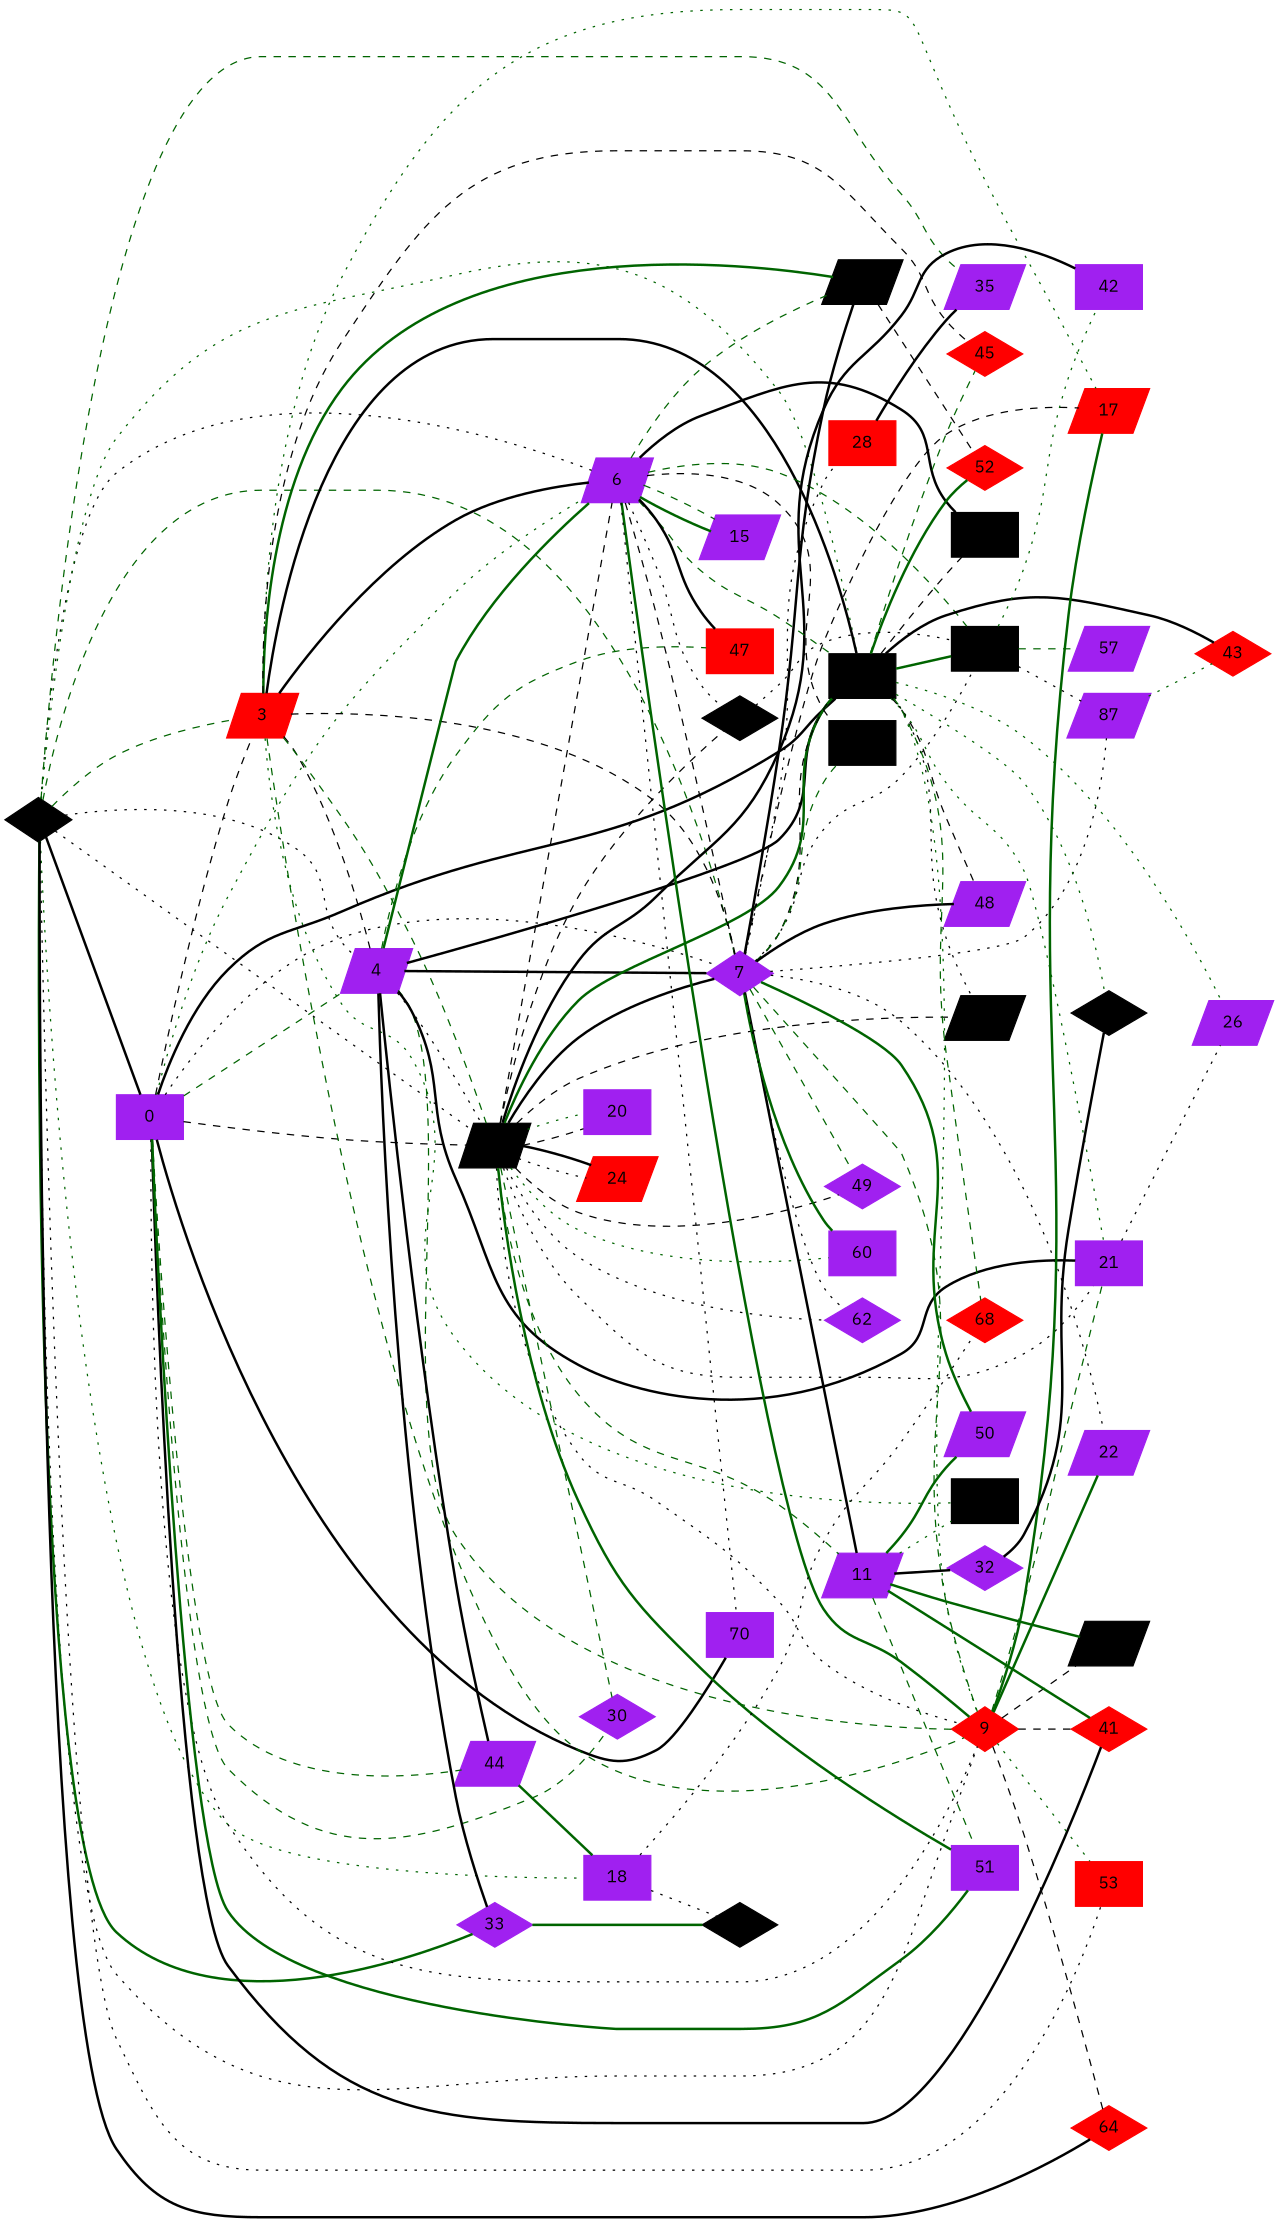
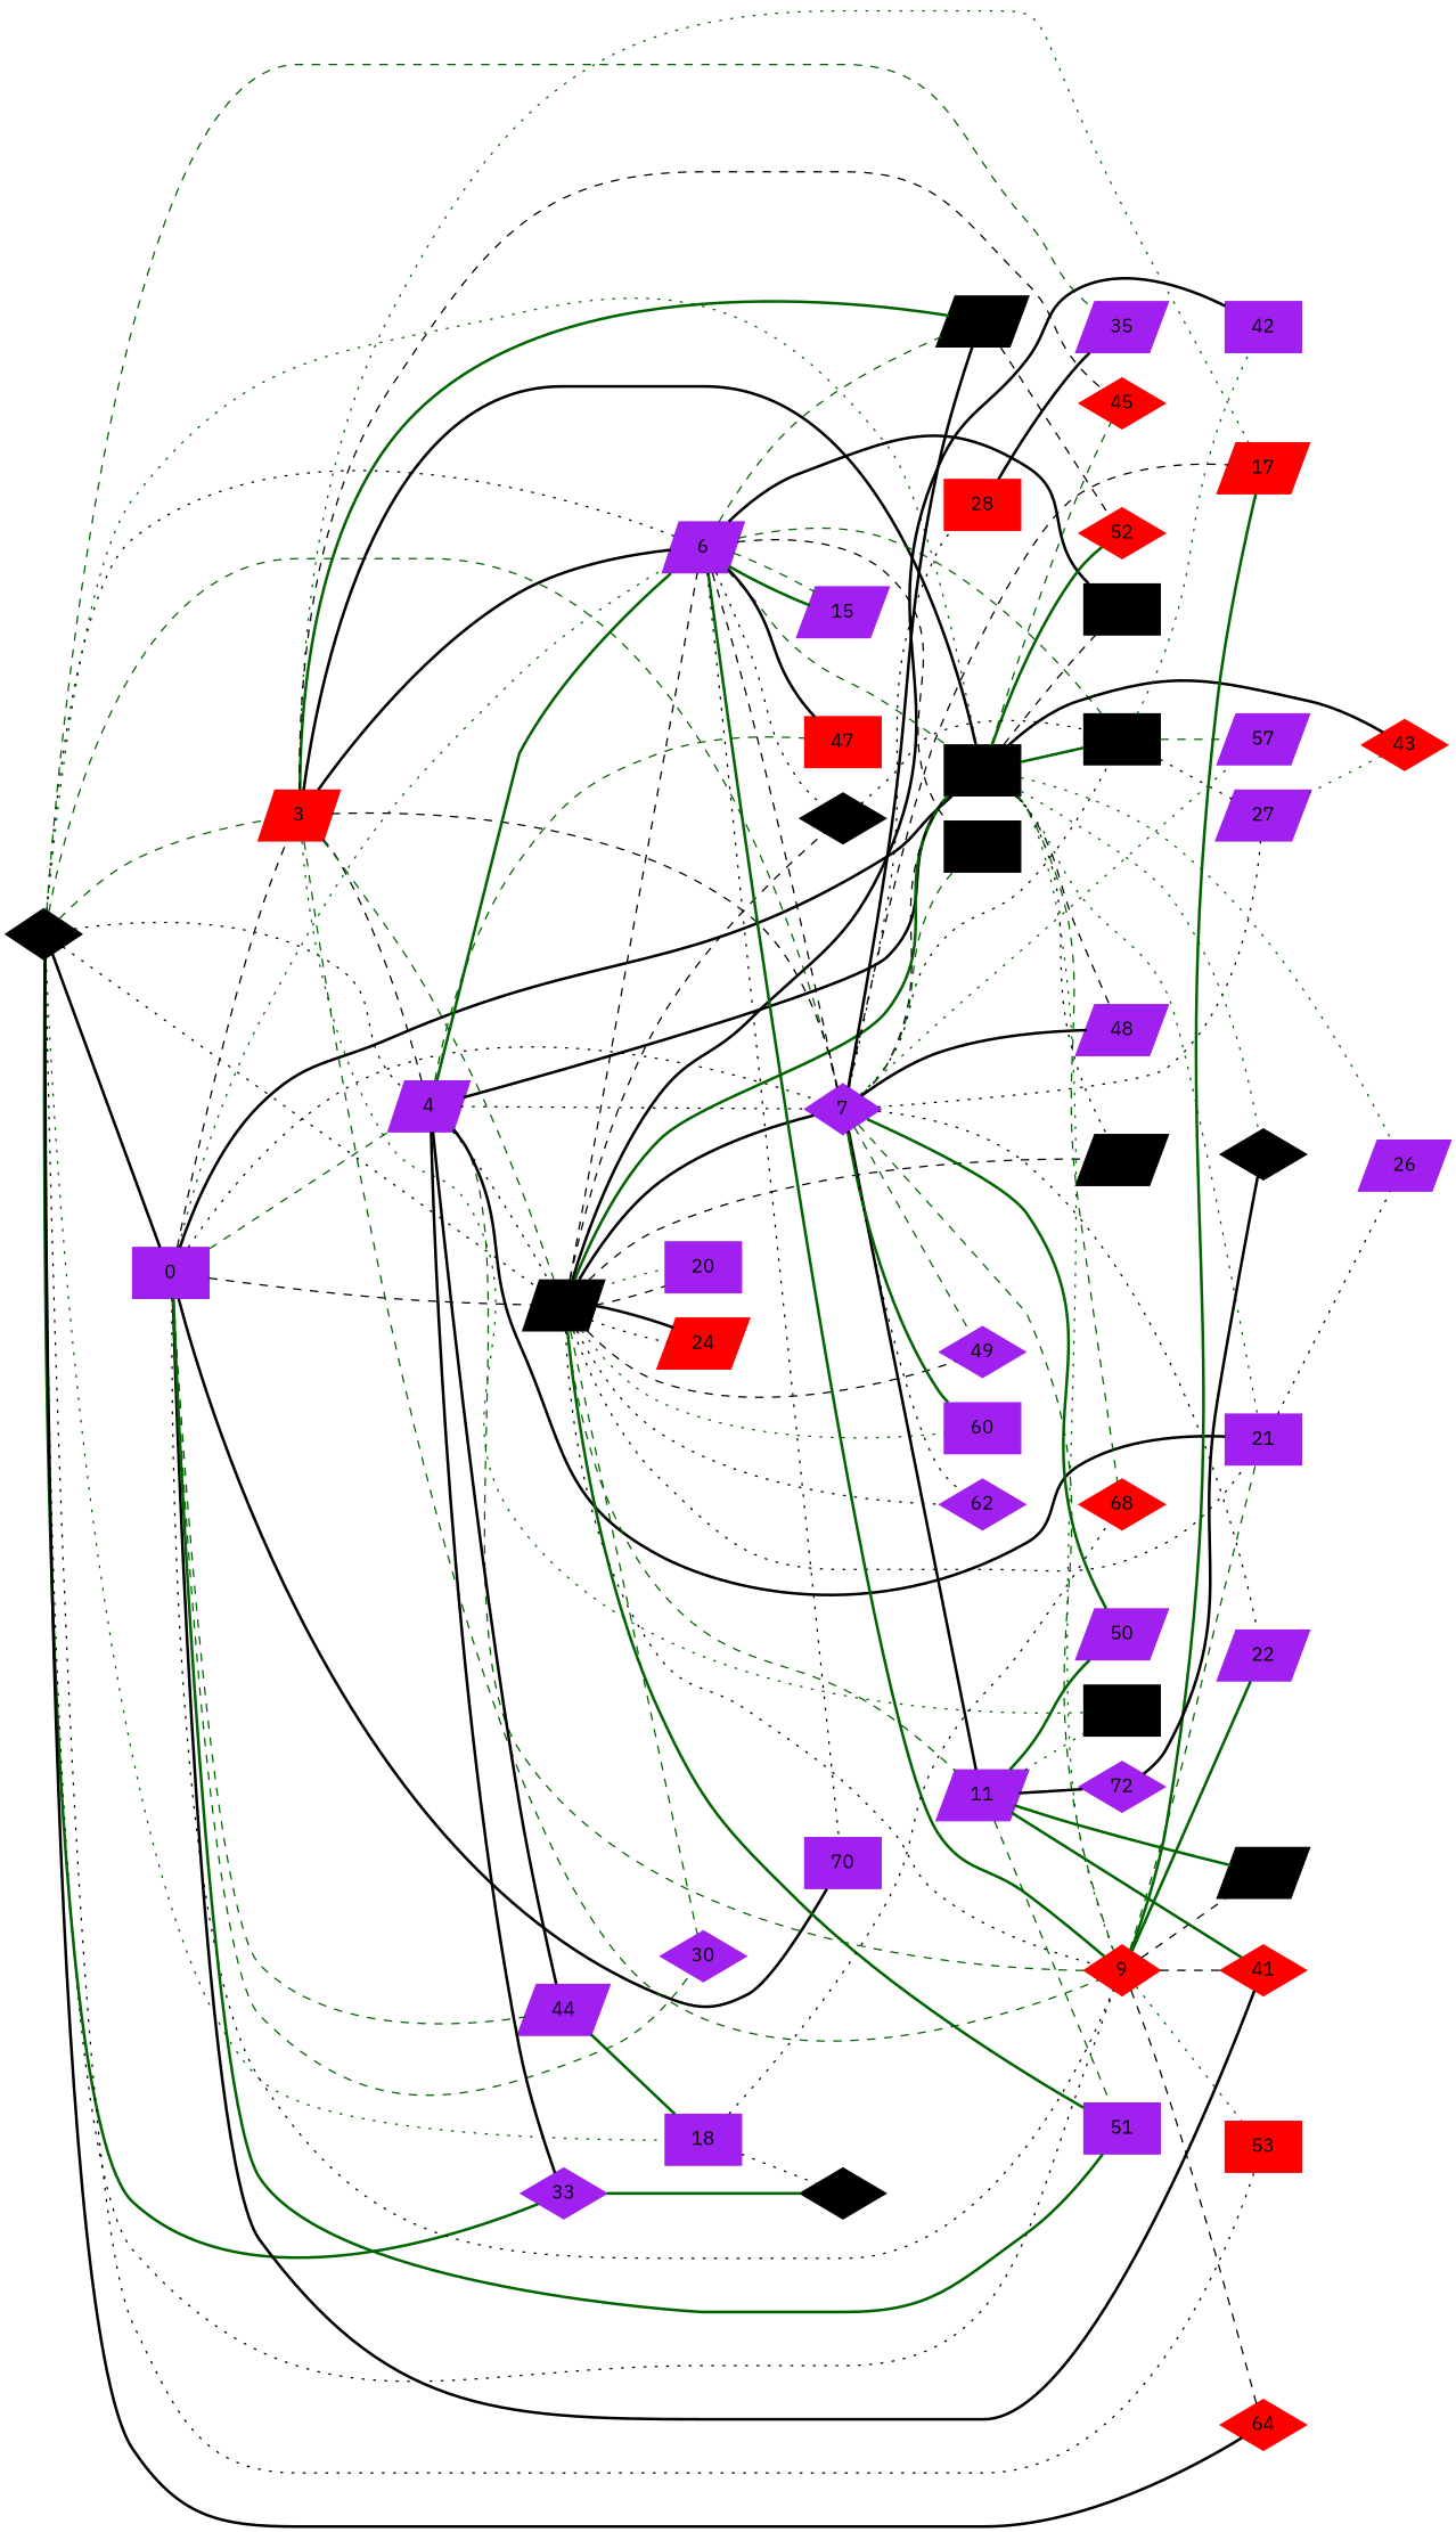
  graph {
    fontname="IBM Plex Sans"
    rankdir=LR
    node [color=purple fontname="IBM Plex Sans" shape=parallelogram style=filled]
    edge [color=black fontname="IBM Plex Sans" style=dashed]
    1 [color=black shape=diamond super="+16"]
    n2 [label=0 shape=box super="+40"]
    3 [color=red super="+12"]
    4 [super="+29"]
    5 [color=black super="+31"]
    6 [super="+39"]
    7 [shape=diamond super="+10"]
    8 [color=black shape=box super="+38"]
    9 [color=red shape=diamond super="+23"]
    18 [shape=box]
    33 [shape=diamond]
    35 [super="+71"]
    53 [color=red shape=box]
    64 [color=red shape=diamond]
    30 [shape=diamond]
    41 [color=red shape=diamond super="+46"]
    44
    51 [shape=box super="+63"]
    70 [shape=box]
    14 [color=black super="+69"]
    17 [color=red super="+59"]
    37 [color=black shape=box]
    45 [color=red shape=diamond]
    21 [shape=box super="+65"]
    47 [color=red shape=box]
    11 [super="+25"]
    13 [color=black shape=diamond super="+34"]
    20 [shape=box]
    24 [color=red]
    36 [color=black]
    42 [shape=box]
    49 [shape=diamond super="+55"]
    60 [shape=box]
    62 [shape=diamond]
    15
    19 [color=black shape=box super="+56"]
    66 [color=black shape=box]
    67 [color=black shape=box]
    22
-   27 [label=87]
+   27
    28 [color=red shape=box]
    48
    50
    57
    26
    43 [color=red shape=diamond]
    52 [color=red shape=diamond]
    54 [color=black shape=diamond]
    68 [color=red shape=diamond]
    61 [color=black]
    58 [color=black shape=diamond]
-   32 [shape=diamond]
+   32 [shape=diamond label=72]
    1 -- n2 [style=bold weight=2]
    1 -- 3 [color=darkgreen]
    1 -- 4 [style=dotted]
    1 -- 5 [style=dotted]
    1 -- 6 [style=dotted]
    1 -- 7 [color=darkgreen weight=2]
    1 -- 8 [color=darkgreen style=dotted]
    1 -- 9 [style=dotted]
    1 -- 18 [color=darkgreen style=dotted]
    1 -- 33 [color=darkgreen style=bold]
    1 -- 35 [color=darkgreen weight=2]
    1 -- 53 [style=dotted]
    1 -- 64 [style=bold]
    n2 -- 3
    n2 -- 4 [color=darkgreen]
    n2 -- 5 [weight=2]
    n2 -- 6 [color=darkgreen style=dotted]
    n2 -- 7 [style=dotted weight=2]
    n2 -- 8 [style=bold]
    n2 -- 9 [style=dotted]
    n2 -- 30 [color=darkgreen]
    n2 -- 41 [style=bold]
    n2 -- 44 [color=darkgreen]
    n2 -- 51 [color=darkgreen style=bold]
    n2 -- 70 [style=bold]
    3 -- 4
    3 -- 5 [color=darkgreen]
    3 -- 6 [style=bold]
    3 -- 7 [weight=3]
    3 -- 8 [style=bold]
    3 -- 9 [color=darkgreen]
    3 -- 14 [color=darkgreen style=bold]
    3 -- 17 [color=darkgreen style=dotted]
    3 -- 37 [color=darkgreen style=dotted]
    3 -- 45
    4 -- 5 [style=dotted]
    4 -- 6 [color=darkgreen style=bold]
-   4 -- 7 [style=bold weight=3]
+   4 -- 7 [style=dotted weight=3]
    4 -- 8 [style=bold]
    4 -- 9 [color=darkgreen]
    4 -- 33 [style=bold]
    4 -- 44 [style=bold]
    4 -- 21 [style=bold]
    4 -- 47 [color=darkgreen]
    5 -- 6
    5 -- 7 [style=bold weight=2]
    5 -- 8 [color=darkgreen style=bold weight=2]
    5 -- 9 [style=dotted]
    5 -- 30 [color=darkgreen]
    5 -- 51 [color=darkgreen style=bold]
    5 -- 21 [style=dotted]
    5 -- 11 [color=darkgreen]
    5 -- 13
    5 -- 20
    5 -- 20 [color=darkgreen style=dotted]
    5 -- 24 [style=dotted]
    5 -- 24 [style=bold]
    5 -- 36
    5 -- 42 [style=bold]
    5 -- 49 [weight=2]
    5 -- 60 [color=darkgreen style=dotted]
    5 -- 62 [style=dotted]
    6 -- 7 [weight=2]
    6 -- 8 [color=darkgreen]
    6 -- 9 [color=darkgreen style=bold weight=2]
    6 -- 70 [style=dotted]
    6 -- 14 [color=darkgreen]
    6 -- 47 [style=bold]
    6 -- 13 [style=dotted]
    6 -- 15 [color=darkgreen style=bold]
    6 -- 15 [color=darkgreen]
    6 -- 19 [color=darkgreen]
    6 -- 66
    6 -- 67 [style=bold]
    7 -- 8 [weight=2]
    7 -- 9 [color=darkgreen weight=2]
    7 -- 14 [style=bold]
    7 -- 17
    7 -- 11 [style=bold weight=2]
    7 -- 49 [color=darkgreen]
    7 -- 60 [color=darkgreen style=bold]
    7 -- 62 [style=dotted]
    7 -- 19 [style=dotted]
    7 -- 66 [color=darkgreen]
    7 -- 22 [style=dotted]
    7 -- 27 [style=dotted]
    7 -- 28 [style=dotted weight=2]
    7 -- 48 [style=bold]
    7 -- 50 [color=darkgreen style=bold]
+   7 -- 57 [color=darkgreen style=dotted]
    8 -- 9 [color=darkgreen style=dotted]
    8 -- 45 [color=darkgreen]
    8 -- 21 [color=darkgreen style=dotted]
    8 -- 36 [style=dotted]
    8 -- 19 [color=darkgreen style=bold]
    8 -- 67
    8 -- 48
    8 -- 26 [color=darkgreen style=dotted]
    8 -- 43 [style=bold]
    8 -- 52 [color=darkgreen style=bold]
    8 -- 54 [color=darkgreen style=dotted]
    8 -- 68 [color=darkgreen]
    9 -- 53 [color=darkgreen style=dotted]
    9 -- 64
    9 -- 41
    9 -- 17 [color=darkgreen style=bold]
    9 -- 21 [color=darkgreen]
    9 -- 22 [color=darkgreen style=bold]
    9 -- 61
    18 -- 68 [style=dotted]
    18 -- 58 [style=dotted]
    33 -- 58 [color=darkgreen style=bold]
    44 -- 18 [color=darkgreen style=bold weight=2]
    14 -- 52
    21 -- 26 [style=dotted]
    11 -- 41 [color=darkgreen style=bold]
    11 -- 51 [color=darkgreen]
    11 -- 37 [color=darkgreen style=dotted]
    11 -- 50 [color=darkgreen style=bold]
    11 -- 61 [color=darkgreen style=bold]
    11 -- 32 [style=bold]
    13 -- 19 [style=dotted]
    19 -- 42 [color=darkgreen style=dotted]
    19 -- 27 [style=dotted]
    19 -- 57 [color=darkgreen]
    27 -- 43 [color=darkgreen style=dotted]
    28 -- 35 [style=bold]
    32 -- 54 [style=bold]
  }
